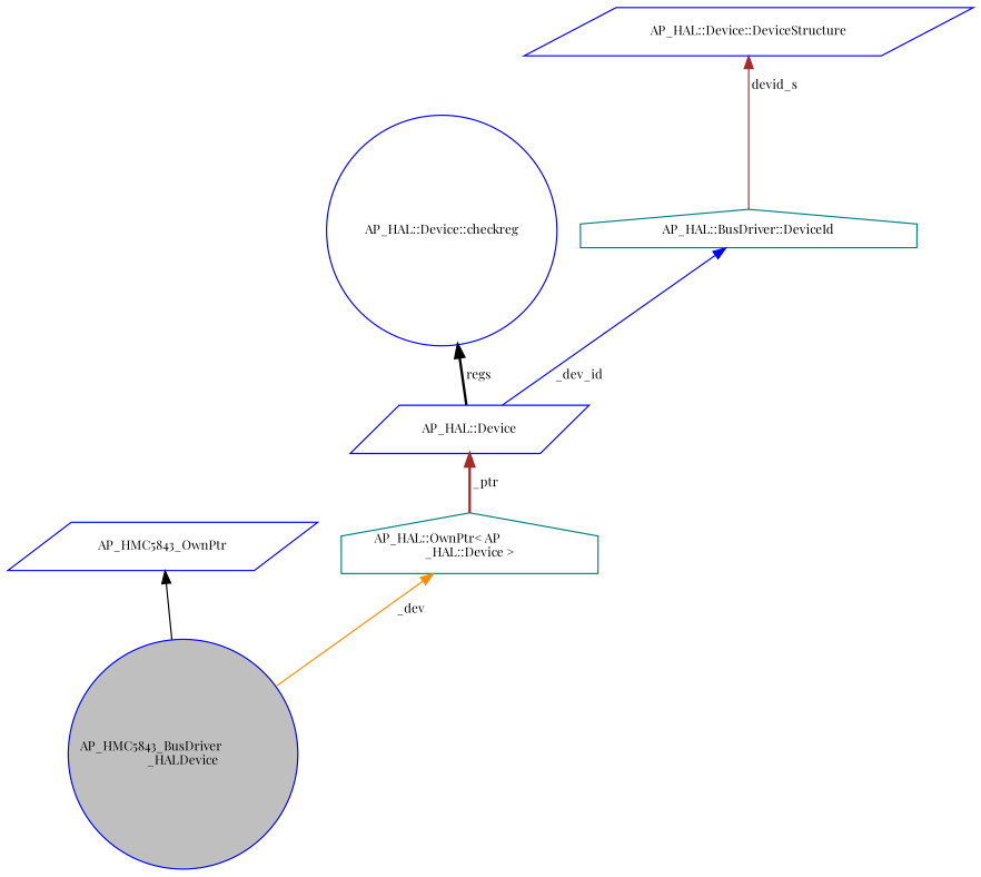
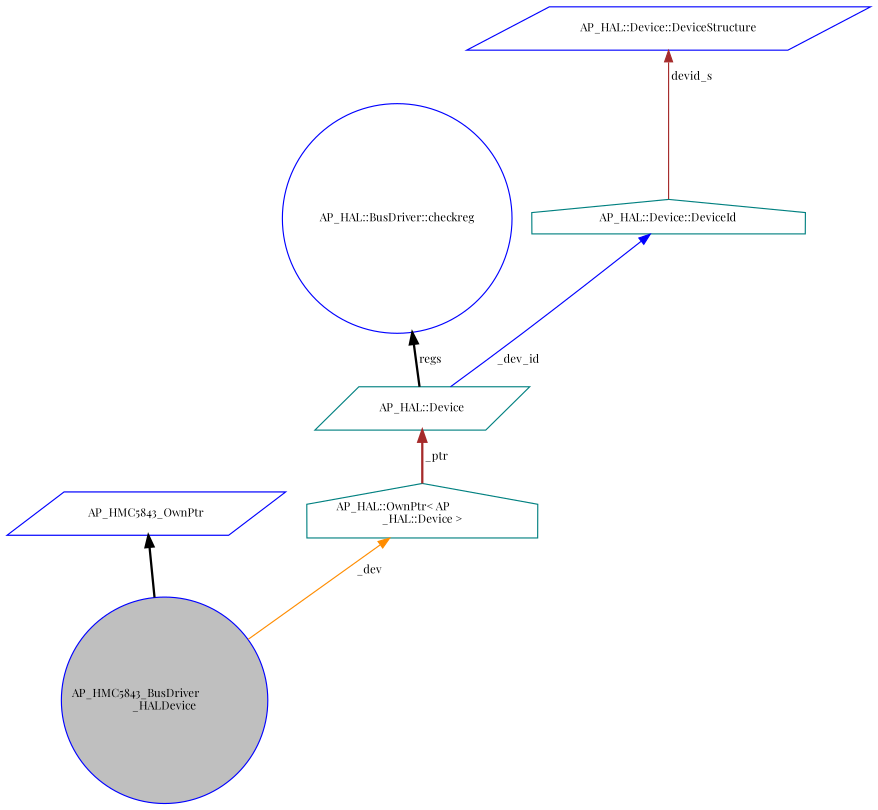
  digraph {
    fontname="Playfair Display"
    node [color=blue fillcolor=white fontname="Playfair Display" fontsize=10 shape=parallelogram style=filled]
    edge [color=black dir=back fontname="Playfair Display" fontsize=10 labelfontname=Helvetica labelfontsize=10 style=solid]
    n1 [fillcolor=grey75 fontcolor=black height=0.2 label="AP_HMC5843_BusDriver\l_HALDevice" shape=circle width=0.4]
    n2 [height=0.2 label=AP_HMC5843_OwnPtr width=0.4]
    n3 [color=teal height=0.2 label="AP_HAL::OwnPtr\< AP\l_HAL::Device \>" shape=house width=0.4]
-   n4 [height=0.2 label="AP_HAL::Device" width=0.4]
-   n5 [height=0.2 label="AP_HAL::Device::checkreg" shape=circle width=0.4]
-   n6 [color=teal height=0.2 label="AP_HAL::BusDriver::DeviceId" shape=house width=0.4]
+   n4 [color=teal height=0.2 label="AP_HAL::Device" width=0.4]
+   n5 [height=0.2 label="AP_HAL::BusDriver::checkreg" shape=circle width=0.4]
+   n6 [color=teal height=0.2 label="AP_HAL::Device::DeviceId" shape=house width=0.4]
    n7 [height=0.2 label="AP_HAL::Device::DeviceStructure" width=0.4]
-   n2 -> n1
+   n2 -> n1 [style=bold]
    n3 -> n1 [color=darkorange label=" _dev"]
    n4 -> n3 [color=brown label=" _ptr" style=bold]
    n5 -> n4 [label=" regs" style=bold]
    n6 -> n4 [color=blue label=" _dev_id"]
    n7 -> n6 [color=brown label=" devid_s"]
  }
